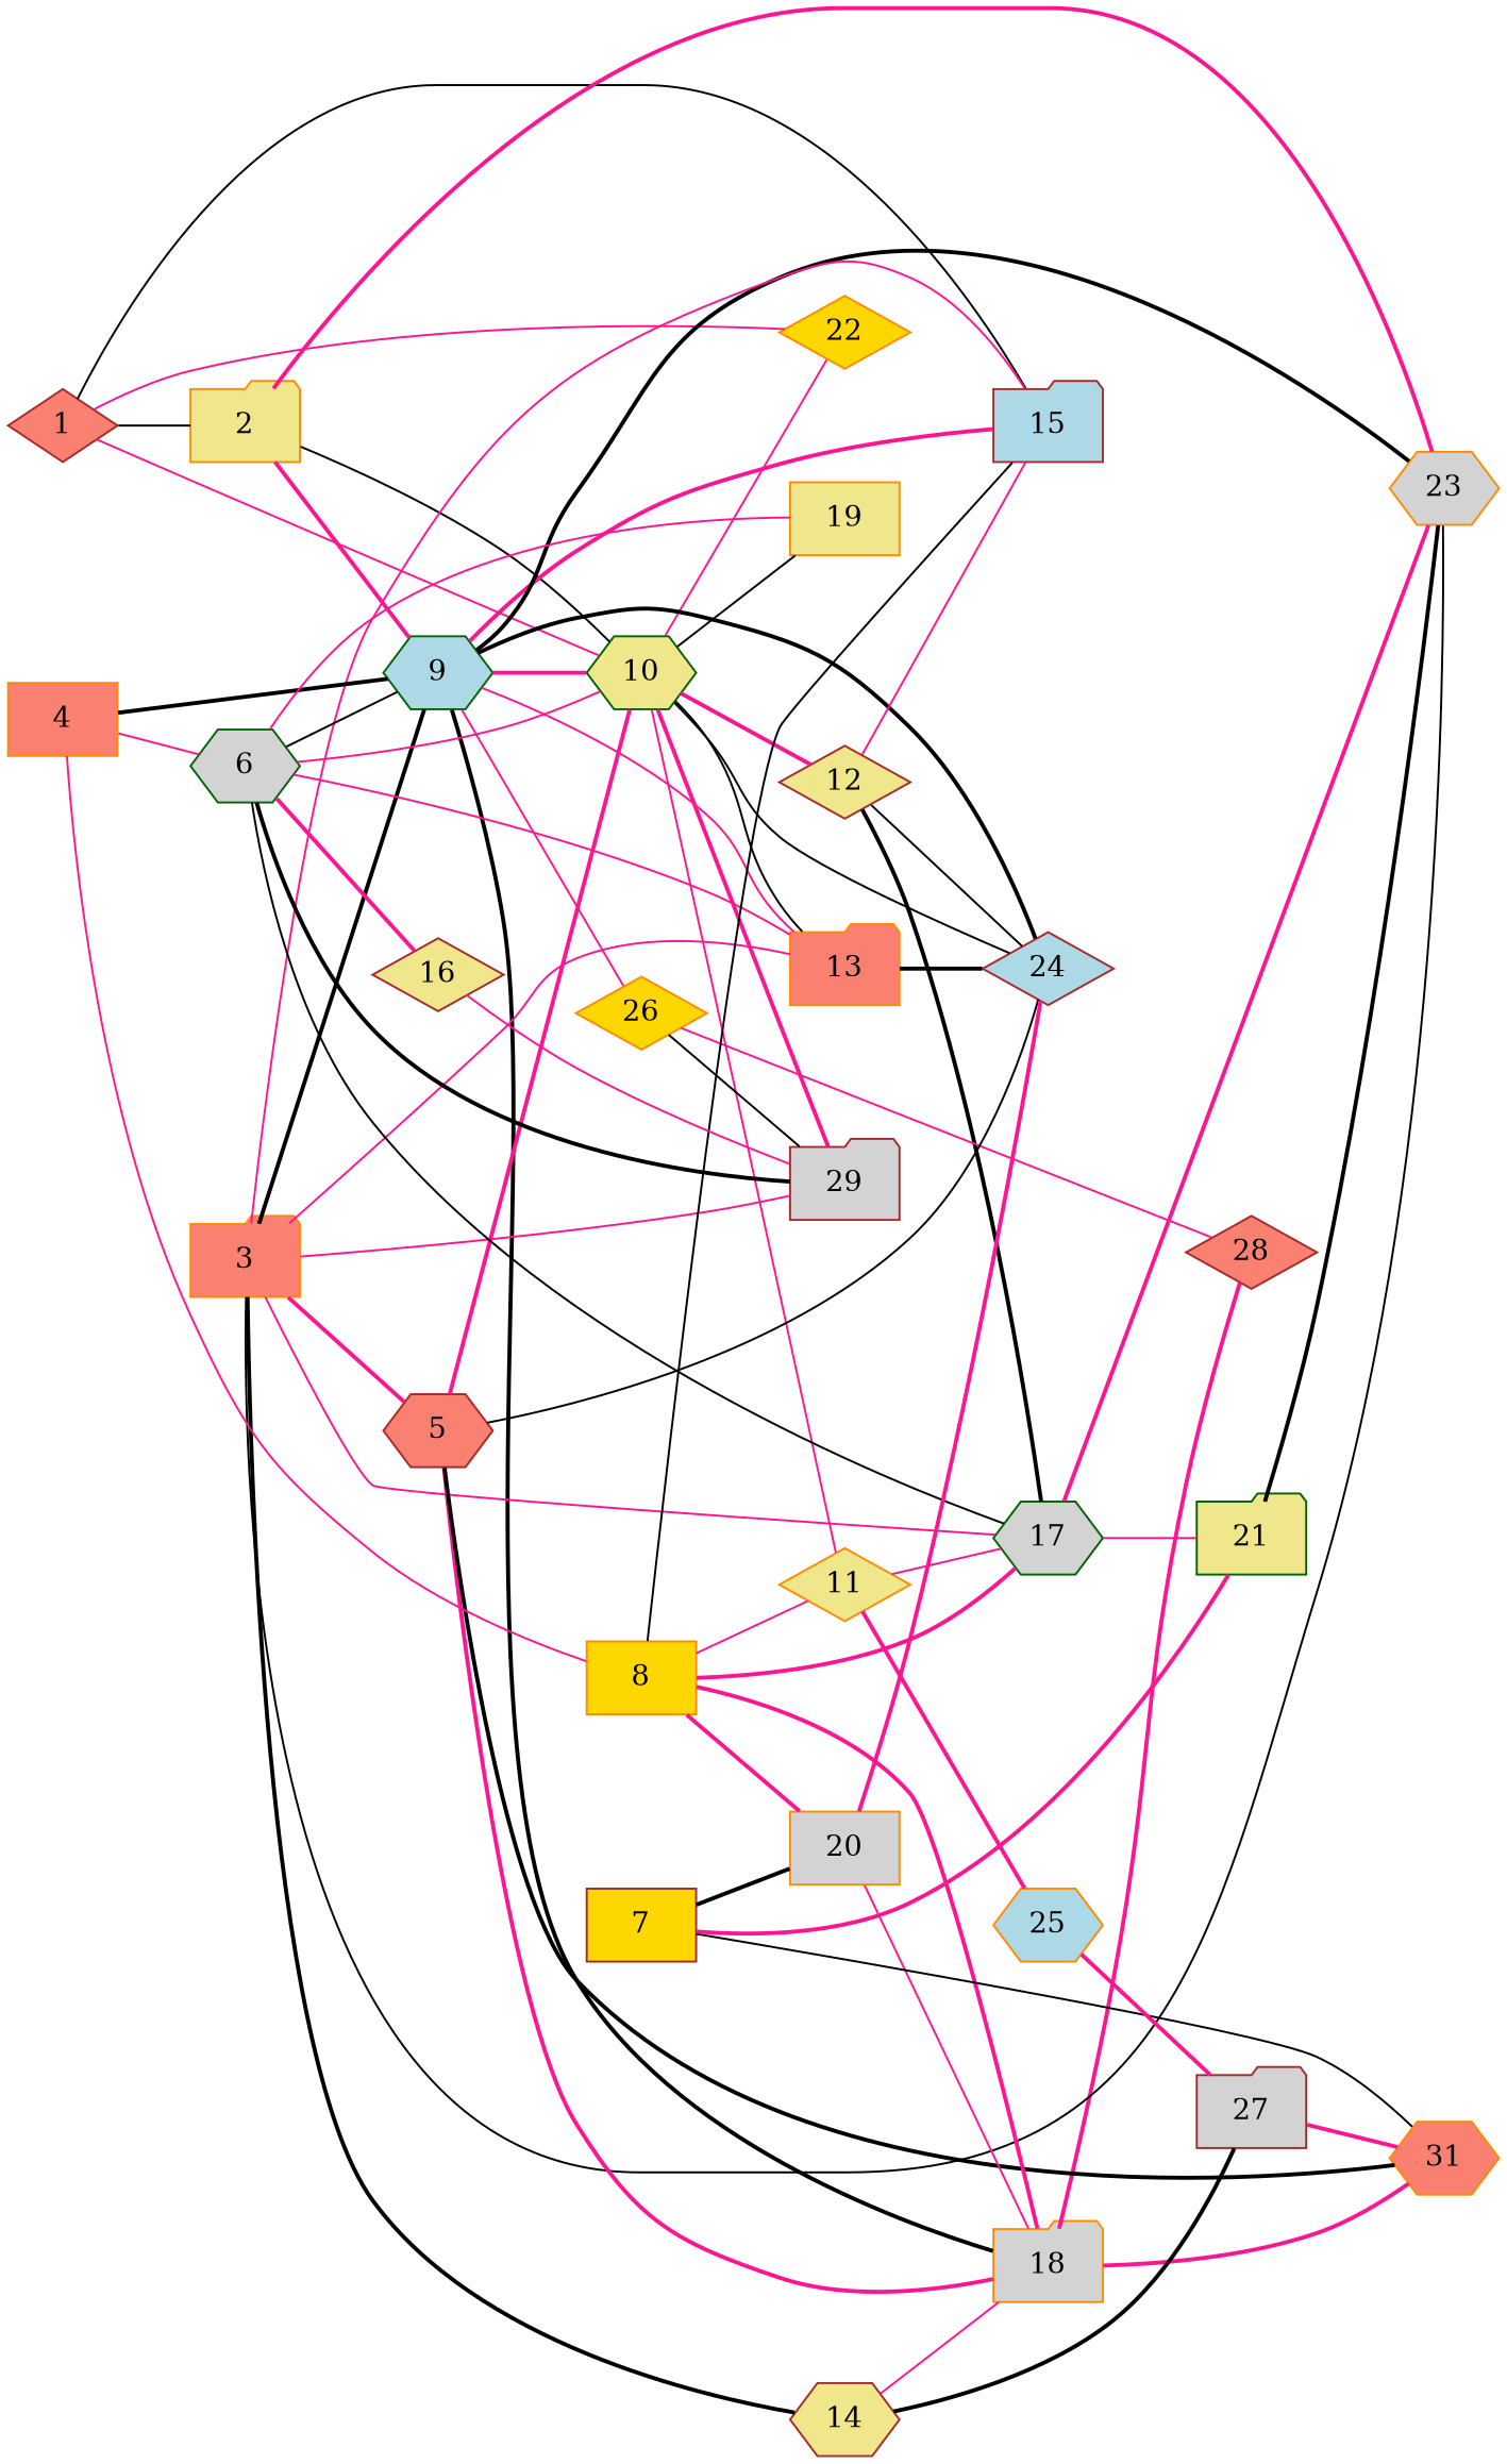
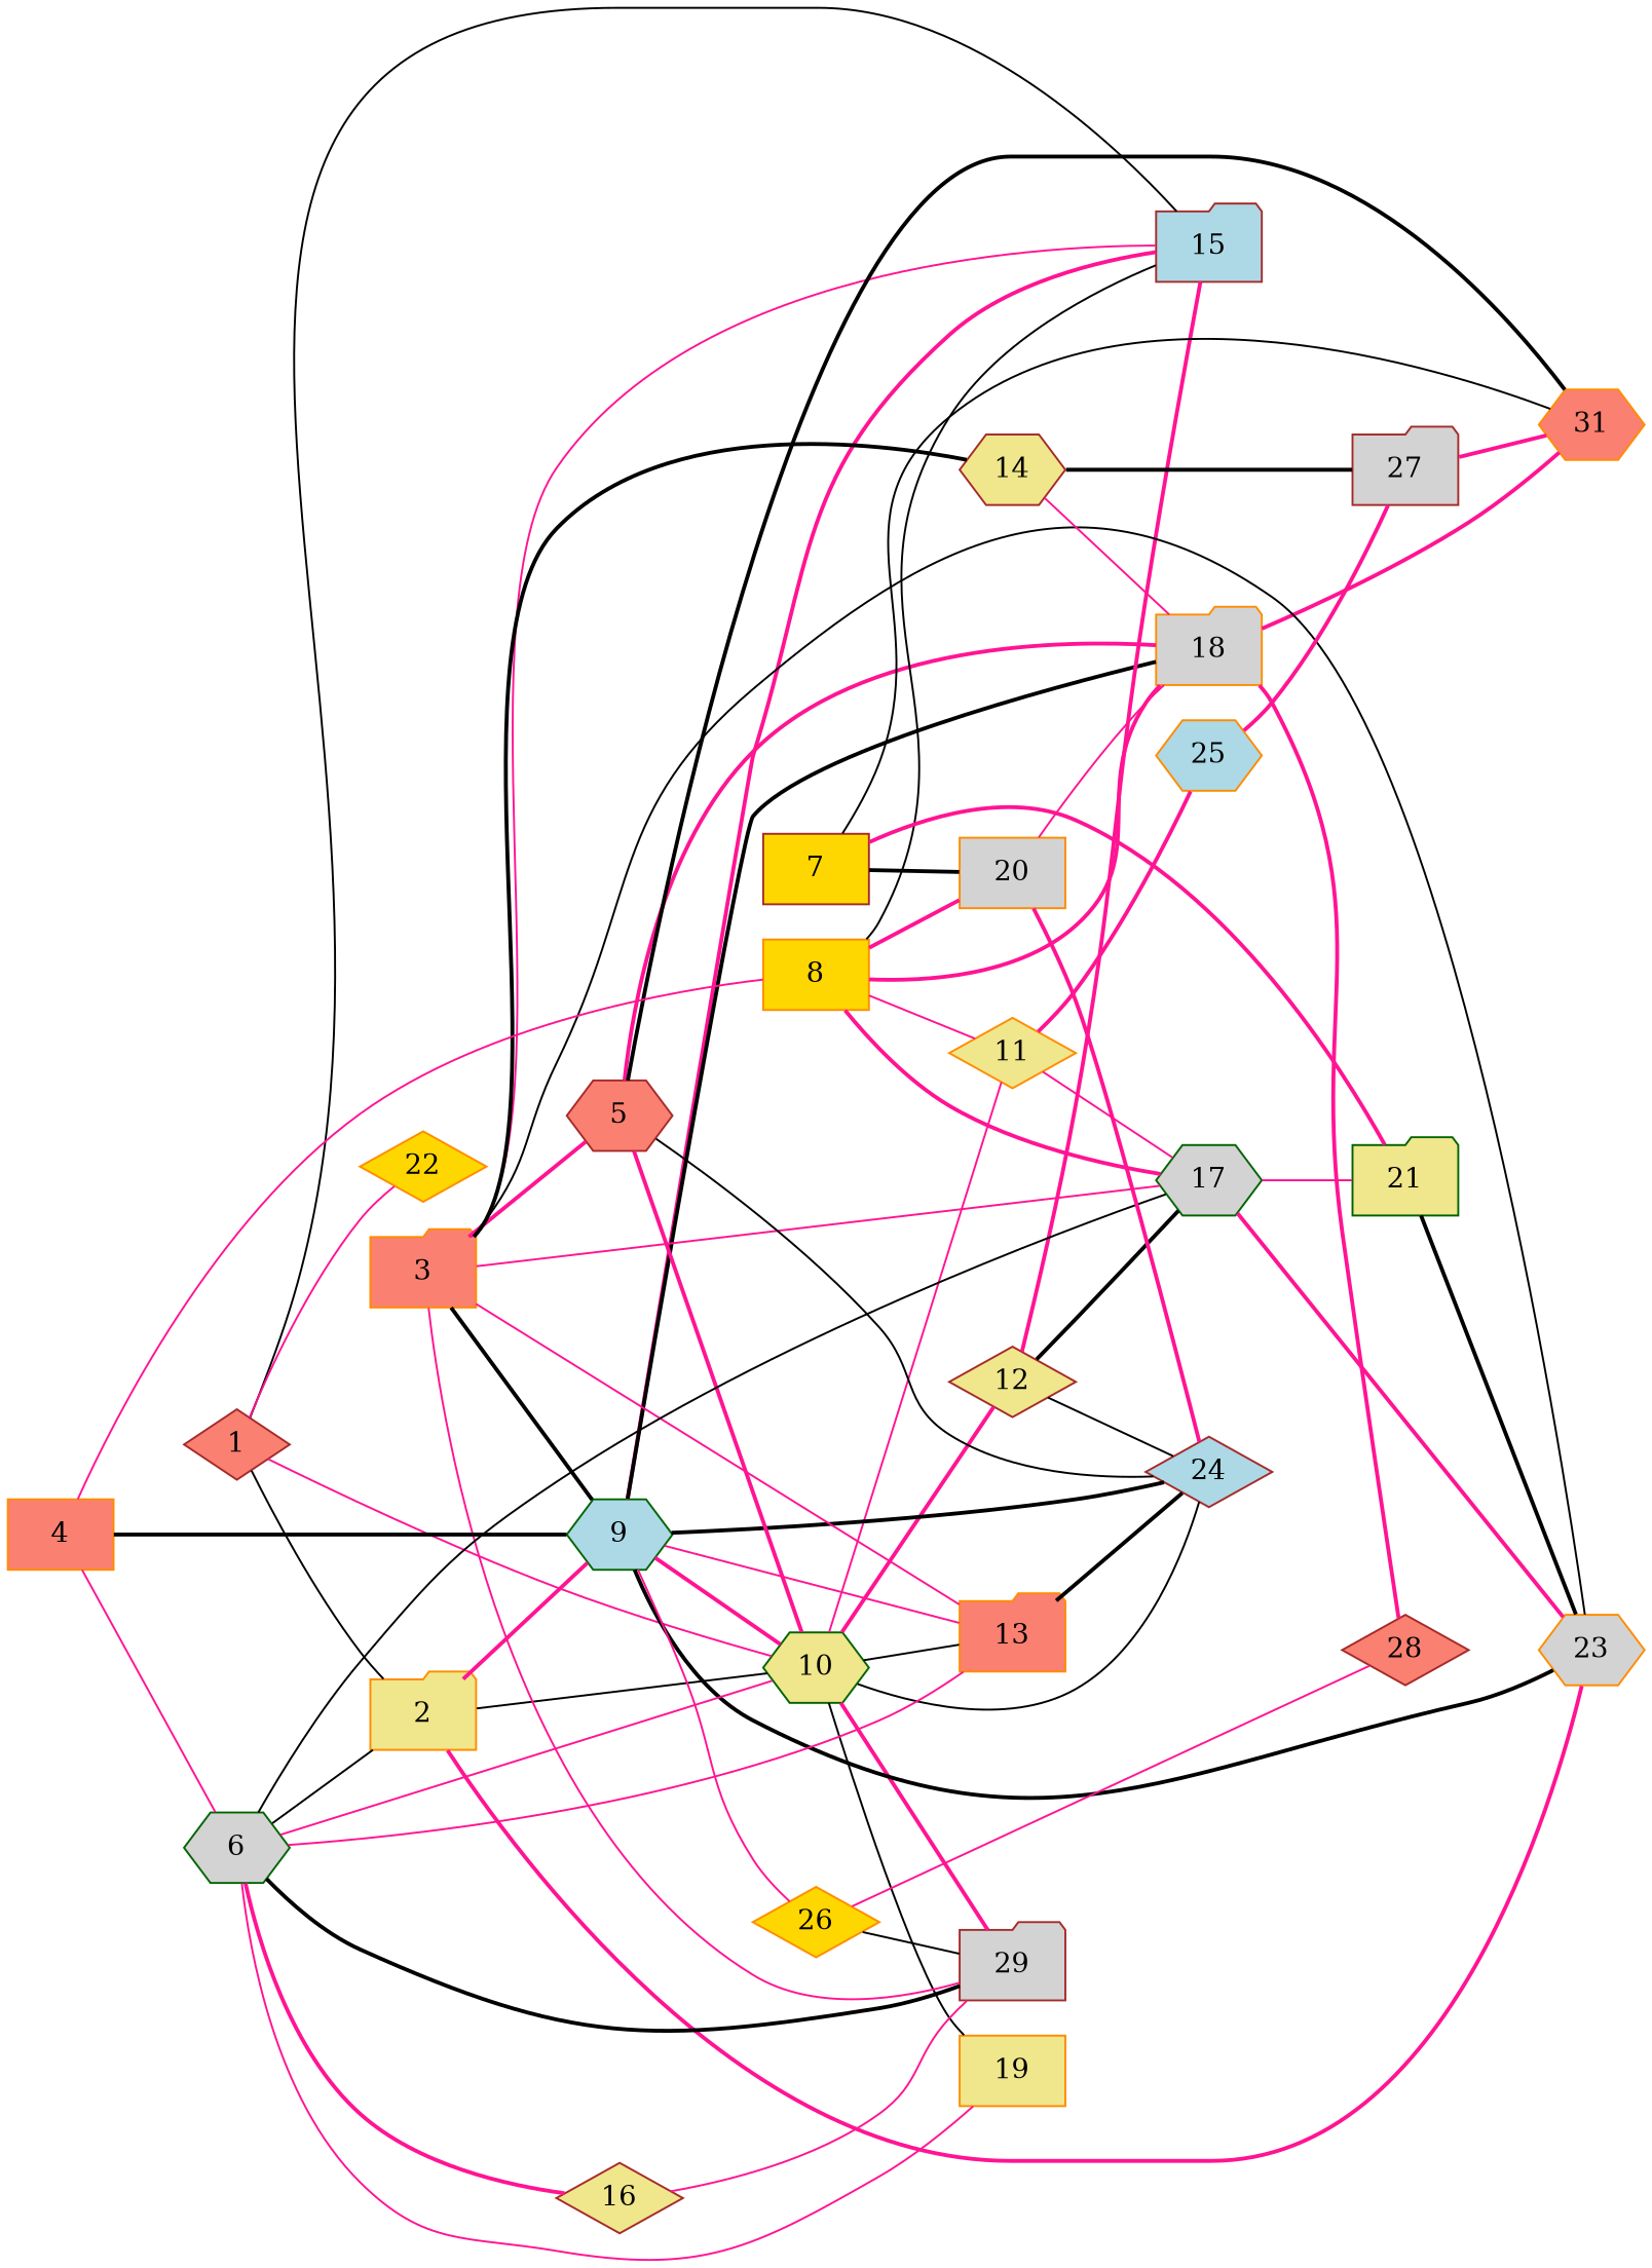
  graph {
    rankdir=LR
    node [color=darkorange fillcolor=khaki shape=hexagon style=filled]
    edge [color=deeppink style=solid weight=1.0]
    1 [color=brown fillcolor=salmon shape=diamond]
    2 [shape=folder]
    10 [color=darkgreen]
    15 [color=brown fillcolor=lightblue shape=folder]
    22 [fillcolor=gold shape=diamond]
    9 [color=darkgreen fillcolor=lightblue]
    23 [fillcolor=lightgrey]
    13 [fillcolor=salmon shape=folder]
    29 [color=brown fillcolor=lightgrey shape=folder]
    12 [color=brown shape=diamond]
    24 [color=brown fillcolor=lightblue shape=diamond]
    19 [shape=box]
    11 [shape=diamond]
    18 [fillcolor=lightgrey shape=folder]
    26 [fillcolor=gold shape=diamond]
    3 [fillcolor=salmon shape=folder]
    5 [color=brown fillcolor=salmon]
    14 [color=brown]
    17 [color=darkgreen fillcolor=lightgrey]
    31 [fillcolor=salmon]
    27 [color=brown fillcolor=lightgrey shape=folder]
    21 [color=darkgreen shape=folder]
    4 [fillcolor=salmon shape=box]
    6 [color=darkgreen fillcolor=lightgrey]
    8 [fillcolor=gold shape=box]
    16 [color=brown shape=diamond]
    20 [fillcolor=lightgrey shape=box]
    28 [color=brown fillcolor=salmon shape=diamond]
    7 [color=brown fillcolor=gold shape=box]
    25 [fillcolor=lightblue]
    1 -- 2 [color=black weight=2.0]
    1 -- 10
    1 -- 15 [color=black]
    1 -- 22
    2 -- 10 [color=black]
    2 -- 9 [style=bold weight=3.0]
    2 -- 23 [style=bold weight=2.0]
-   10 -- 22
    10 -- 13 [color=black]
    10 -- 29 [style=bold]
    10 -- 12 [style=bold weight=2.0]
    10 -- 24 [color=black weight=2.0]
    10 -- 19 [color=black weight=2.0]
    10 -- 11
    9 -- 10 [style=bold]
    9 -- 15 [style=bold weight=3.0]
    9 -- 23 [color=black style=bold]
    9 -- 13
    9 -- 24 [color=black style=bold]
    9 -- 18 [color=black style=bold]
    9 -- 26
    13 -- 24 [color=black style=bold]
-   12 -- 15 [weight=2.0]
+   12 -- 15 [style=bold weight=2.0]
    12 -- 24 [color=black]
    12 -- 17 [color=black style=bold]
    11 -- 17
    11 -- 25 [style=bold]
    18 -- 31 [style=bold]
    18 -- 28 [style=bold]
    26 -- 29 [color=black]
    26 -- 28
    3 -- 15
    3 -- 9 [color=black style=bold]
    3 -- 23 [color=black]
    3 -- 13
    3 -- 29 [weight=2.0]
    3 -- 5 [style=bold]
    3 -- 14 [color=black style=bold]
    3 -- 17
    5 -- 10 [style=bold]
    5 -- 24 [color=black weight=3.0]
    5 -- 18 [style=bold weight=2.0]
    5 -- 31 [color=black style=bold]
    14 -- 18
    14 -- 27 [color=black style=bold]
    17 -- 23 [style=bold]
    17 -- 21 [weight=2.0]
    27 -- 31 [style=bold]
    21 -- 23 [color=black style=bold]
    4 -- 9 [color=black style=bold weight=3.0]
    4 -- 6 [weight=2.0]
    4 -- 8
    6 -- 10 [weight=2.0]
-   6 -- 9 [color=black]
+   6 -- 2 [color=black]
    6 -- 13
    6 -- 29 [color=black style=bold weight=2.0]
    6 -- 19
    6 -- 17 [color=black]
    6 -- 16 [style=bold]
    8 -- 15 [color=black]
    8 -- 11
    8 -- 18 [style=bold]
    8 -- 17 [style=bold weight=2.0]
    8 -- 20 [style=bold]
    16 -- 29
    20 -- 24 [style=bold]
    20 -- 18 [weight=2.0]
    7 -- 31 [color=black]
    7 -- 21 [style=bold weight=2.0]
    7 -- 20 [color=black style=bold]
    25 -- 27 [style=bold]
  }
